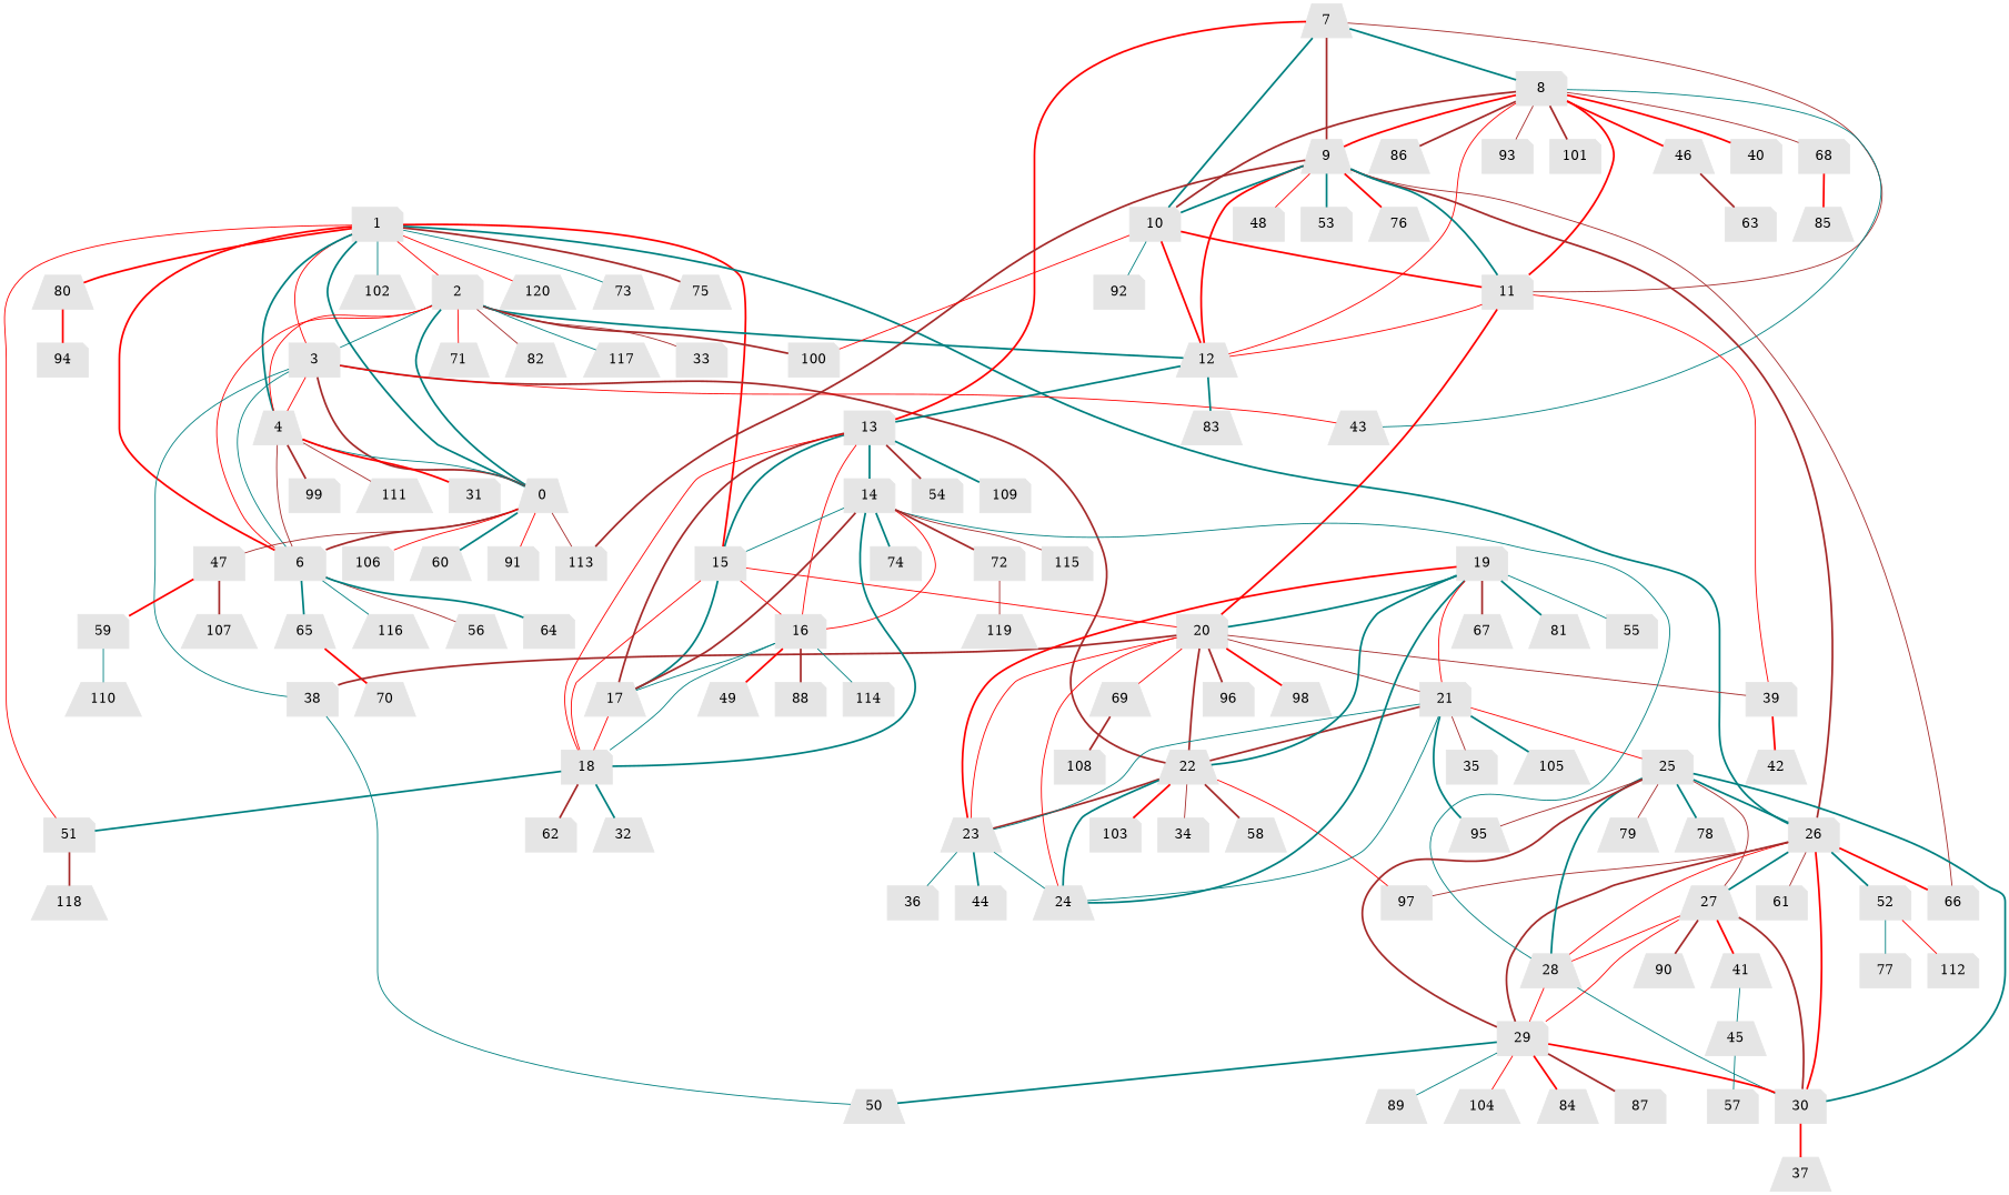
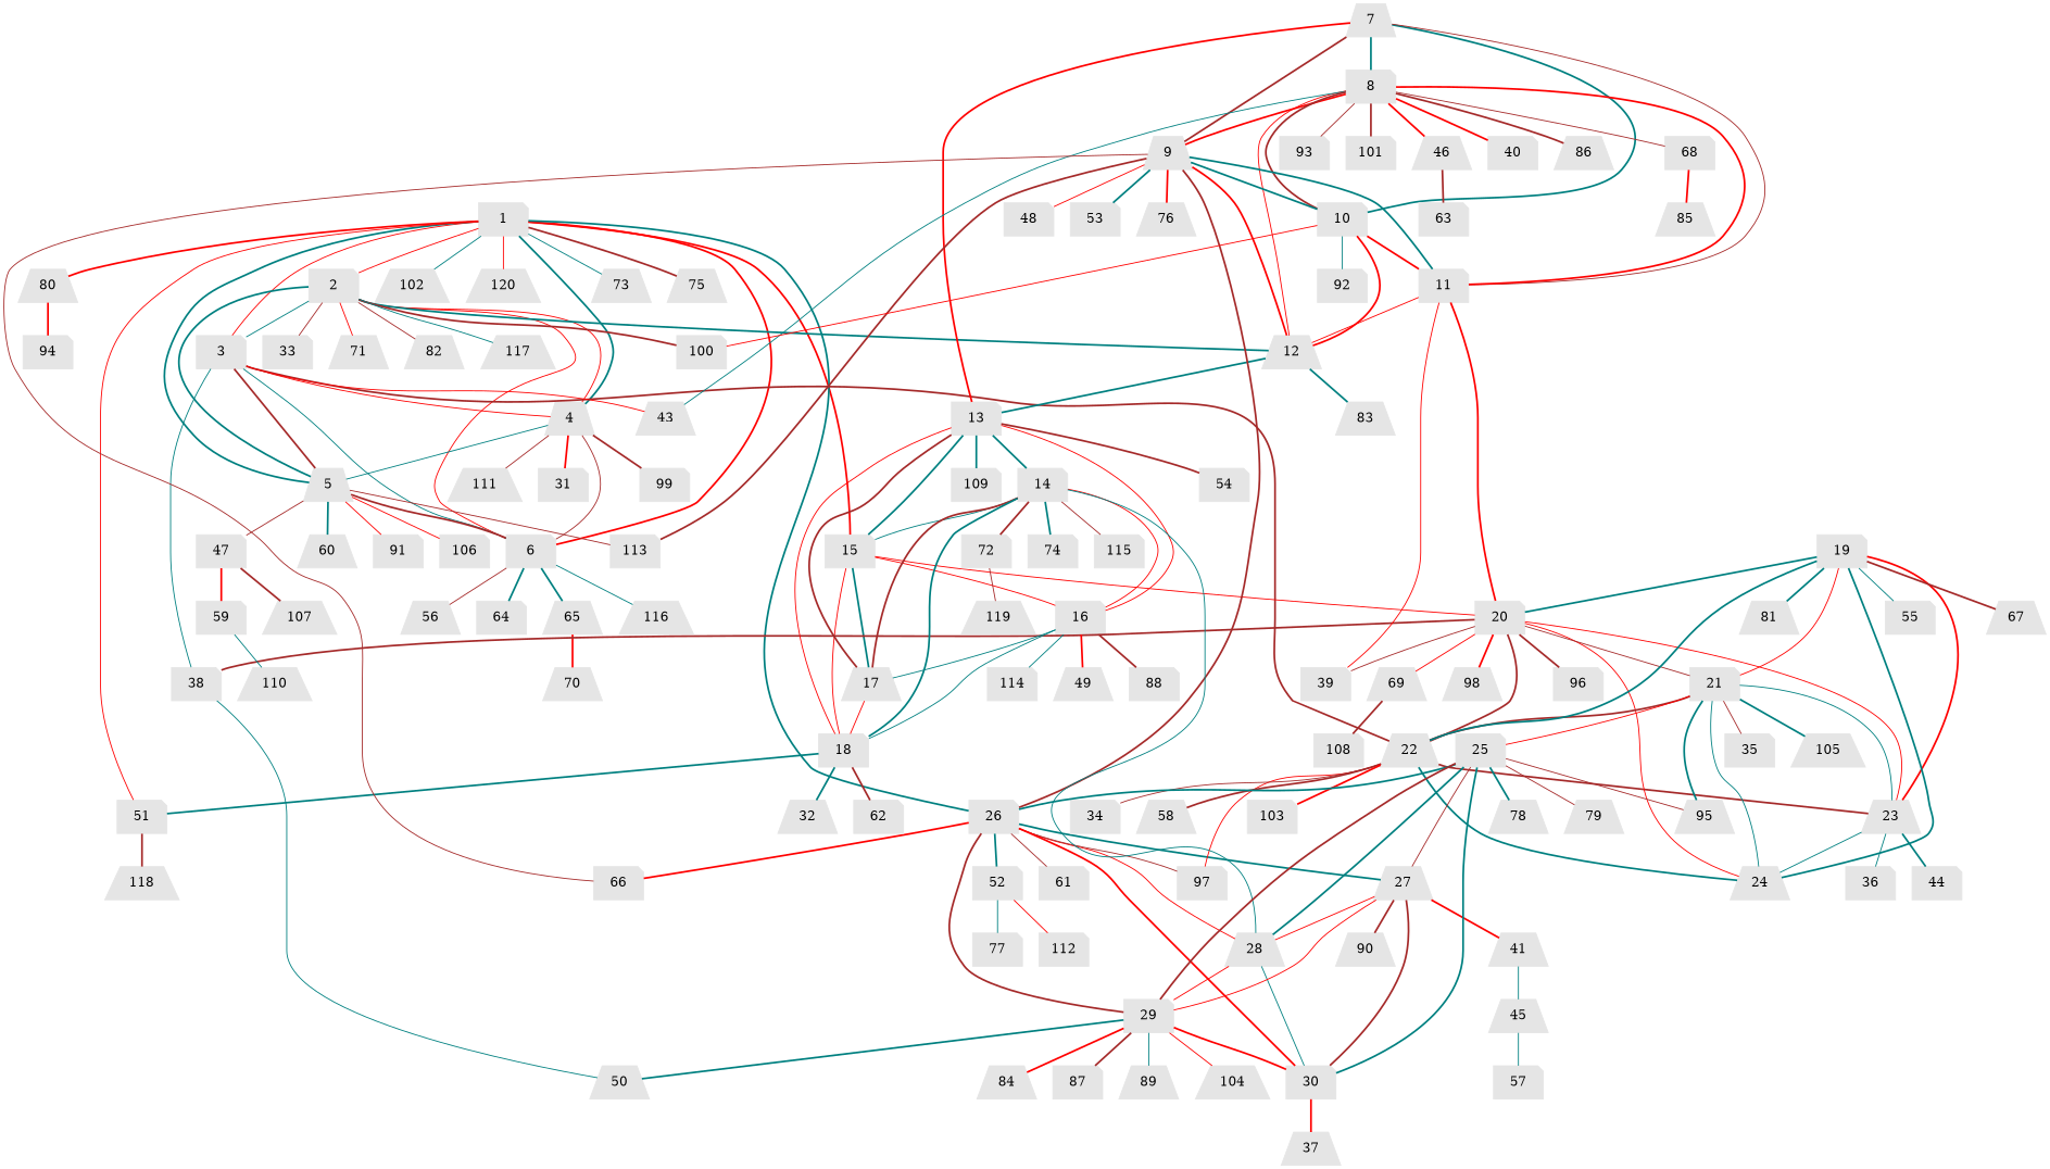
  graph {
    node [color=gray90 shape=note style=filled]
    edge [color=teal style=bold]
    1
    2
    3
    4 [shape=trapezium]
-   5 [shape=trapezium label=0]
+   5 [shape=trapezium]
    6
    15
    26
    51
    73 [shape=trapezium]
    75 [shape=trapezium]
    80 [shape=trapezium]
    102 [shape=trapezium]
    120 [shape=trapezium]
    12 [shape=trapezium]
    33
    71 [shape=trapezium]
    82 [shape=trapezium]
    100
    117 [shape=trapezium]
    22 [shape=trapezium]
    38
    43 [shape=trapezium]
    31
    99
    111 [shape=trapezium]
    47
    60 [shape=trapezium]
    91
    106
    113
    56 [shape=trapezium]
    64
    65 [shape=trapezium]
    116 [shape=trapezium]
    20
    16
    17 [shape=trapezium]
    18
    66
    28 [shape=trapezium]
    97
    27 [shape=trapezium]
    29
    30
    52
    61
    118 [shape=trapezium]
    94
    13
    83 [shape=trapezium]
    23 [shape=trapezium]
    24 [shape=trapezium]
    34
    58 [shape=trapezium]
    103
    50 [shape=trapezium]
    59
    107 [shape=trapezium]
    70 [shape=trapezium]
    7 [shape=trapezium]
    8
    9 [shape=trapezium]
    10
    11
    40
    46 [shape=trapezium]
    68
    86 [shape=trapezium]
    93
    101
    48
    53
    76 [shape=trapezium]
    92
    39
    63
    85 [shape=trapezium]
    21
    69 [shape=trapezium]
    96
    98 [shape=trapezium]
-   42 [shape=trapezium]
    14
    54
    109
    72
    74
    115
    49 [shape=trapezium]
    88
    114
    32 [shape=trapezium]
    62
    119 [shape=trapezium]
    19
    55
    67 [shape=trapezium]
    81 [shape=trapezium]
    25
    35
    95 [shape=trapezium]
    105 [shape=trapezium]
    36
    44
    108
    78 [shape=trapezium]
    79 [shape=trapezium]
    41 [shape=trapezium]
    90 [shape=trapezium]
    84 [shape=trapezium]
    87
    89 [shape=trapezium]
    104 [shape=trapezium]
    37 [shape=trapezium]
    77
    112
    45 [shape=trapezium]
    57
    110 [shape=trapezium]
    1 -- 2 [color=red style=solid]
    1 -- 3 [color=red style=solid]
    1 -- 4
    1 -- 5
    1 -- 6 [color=red]
    1 -- 15 [color=red]
    1 -- 26
    1 -- 51 [color=red style=solid]
    1 -- 73 [style=solid]
    1 -- 75 [color=brown]
    1 -- 80 [color=red]
    1 -- 102 [style=solid]
    1 -- 120 [color=red style=solid]
    2 -- 3 [style=solid]
    2 -- 4 [color=red style=solid]
    2 -- 5
    2 -- 6 [color=red style=solid]
    2 -- 12
    2 -- 33 [color=brown style=solid]
    2 -- 71 [color=red style=solid]
    2 -- 82 [color=brown style=solid]
    2 -- 100 [color=brown]
    2 -- 117 [style=solid]
    3 -- 4 [color=red style=solid]
    3 -- 5 [color=brown]
    3 -- 6 [style=solid]
    3 -- 22 [color=brown]
    3 -- 38 [style=solid]
    3 -- 43 [color=red style=solid]
    4 -- 5 [style=solid]
    4 -- 6 [color=brown style=solid]
    4 -- 31 [color=red]
    4 -- 99 [color=brown]
    4 -- 111 [color=brown style=solid]
    5 -- 6 [color=brown]
    5 -- 47 [color=brown style=solid]
    5 -- 60
    5 -- 91 [color=red style=solid]
    5 -- 106 [color=red style=solid]
    5 -- 113 [color=brown style=solid]
    6 -- 56 [color=brown style=solid]
    6 -- 64
    6 -- 65
    6 -- 116 [style=solid]
    15 -- 20 [color=red style=solid]
    15 -- 16 [color=red style=solid]
    15 -- 17
    15 -- 18 [color=red style=solid]
    26 -- 66 [color=red]
    26 -- 28 [color=red style=solid]
    26 -- 97 [color=brown style=solid]
    26 -- 27
    26 -- 29 [color=brown]
    26 -- 30 [color=red]
    26 -- 52
    26 -- 61 [color=brown style=solid]
    51 -- 118 [color=brown]
    80 -- 94 [color=red]
    12 -- 13
    12 -- 83
    22 -- 97 [color=red style=solid]
    22 -- 23 [color=brown]
    22 -- 24
    22 -- 34 [color=brown style=solid]
    22 -- 58 [color=brown]
    22 -- 103 [color=red]
    38 -- 50 [style=solid]
    47 -- 59 [color=red]
    47 -- 107 [color=brown]
    65 -- 70 [color=red]
    20 -- 22 [color=brown]
    20 -- 38 [color=brown]
    20 -- 23 [color=red style=solid]
    20 -- 24 [color=red style=solid]
    20 -- 39 [color=brown style=solid]
    20 -- 21 [color=brown style=solid]
    20 -- 69 [color=red style=solid]
    20 -- 96 [color=brown]
    20 -- 98 [color=red]
    16 -- 17 [style=solid]
    16 -- 18 [style=solid]
    16 -- 49 [color=red]
    16 -- 88 [color=brown]
    16 -- 114 [style=solid]
    17 -- 18 [color=red style=solid]
    18 -- 51
    18 -- 32
    18 -- 62 [color=brown]
    28 -- 29 [color=red style=solid]
    28 -- 30 [style=solid]
    27 -- 28 [color=red style=solid]
    27 -- 29 [color=red style=solid]
    27 -- 30 [color=brown]
    27 -- 41 [color=red]
    27 -- 90 [color=brown]
    29 -- 30 [color=red]
    29 -- 50
    29 -- 84 [color=red]
    29 -- 87 [color=brown]
    29 -- 89 [style=solid]
    29 -- 104 [color=red style=solid]
    30 -- 37 [color=red]
    52 -- 77 [style=solid]
    52 -- 112 [color=red style=solid]
    13 -- 15
    13 -- 16 [color=red style=solid]
    13 -- 17 [color=brown]
    13 -- 18 [color=red style=solid]
    13 -- 14
    13 -- 54 [color=brown]
    13 -- 109
    23 -- 24 [style=solid]
    23 -- 36 [style=solid]
    23 -- 44
    59 -- 110 [style=solid]
    7 -- 13 [color=red]
    7 -- 8
    7 -- 9 [color=brown]
    7 -- 10
    7 -- 11 [color=brown style=solid]
    8 -- 12 [color=red style=solid]
    8 -- 43 [style=solid]
    8 -- 9 [color=red]
    8 -- 10 [color=brown]
    8 -- 11 [color=red]
    8 -- 40 [color=red]
    8 -- 46 [color=red]
    8 -- 68 [color=brown style=solid]
    8 -- 86 [color=brown]
    8 -- 93 [color=brown style=solid]
    8 -- 101 [color=brown]
    9 -- 26 [color=brown]
    9 -- 12 [color=red]
    9 -- 113 [color=brown]
    9 -- 66 [color=brown style=solid]
    9 -- 10
    9 -- 11
    9 -- 48 [color=red style=solid]
    9 -- 53
    9 -- 76 [color=red]
    10 -- 12 [color=red]
    10 -- 100 [color=red style=solid]
    10 -- 11 [color=red]
    10 -- 92 [style=solid]
    11 -- 12 [color=red style=solid]
    11 -- 20 [color=red]
    11 -- 39 [color=red style=solid]
    46 -- 63 [color=brown]
    68 -- 85 [color=red]
-   39 -- 42 [color=red]
    21 -- 22 [color=brown]
    21 -- 23 [style=solid]
    21 -- 24 [style=solid]
    21 -- 25 [color=red style=solid]
    21 -- 35 [color=brown style=solid]
    21 -- 95
    21 -- 105
    69 -- 108 [color=brown]
    14 -- 15 [style=solid]
    14 -- 16 [color=red style=solid]
    14 -- 17 [color=brown]
    14 -- 18
    14 -- 28 [style=solid]
    14 -- 72 [color=brown]
    14 -- 74
    14 -- 115 [color=brown style=solid]
    72 -- 119 [color=brown style=solid]
    19 -- 22
    19 -- 20
    19 -- 23 [color=red]
    19 -- 24
    19 -- 21 [color=red style=solid]
    19 -- 55 [style=solid]
    19 -- 67 [color=brown]
    19 -- 81
    25 -- 26
    25 -- 28
    25 -- 27 [color=brown style=solid]
    25 -- 29 [color=brown]
    25 -- 30
    25 -- 95 [color=brown style=solid]
    25 -- 78
    25 -- 79 [color=brown style=solid]
    41 -- 45 [style=solid]
    45 -- 57 [style=solid]
  }
